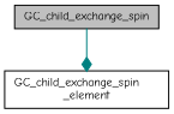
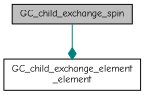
  digraph {
    rankdir=TB
    fontname="Comic Neue"
    node [color=black fontname="Comic Neue" fontsize=10 shape=record style=filled]
    n1 [fillcolor=grey75 fontcolor=black height=0.2 label=GC_child_exchange_spin width=0.4]
-   n2 [fillcolor=white height=0.2 label="GC_child_exchange_spin\l_element" width=0.4]
+   n2 [fillcolor=white height=0.2 label="GC_child_exchange_element\l_element" width=0.4]
    n1 -> n2 [color=teal fontname="Comic Neue" fontsize=10 labelfontname=Helvetica labelfontsize=10 style=solid arrowhead=diamond]
  }
